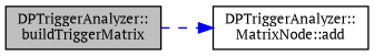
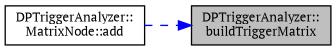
  digraph {
    rankdir=LR
    fontname="PT Serif"
    node [color=black fontname="PT Serif" fontsize=10 shape=record]
    n1 [fillcolor=grey75 fontcolor=black height=0.2 label="DPTriggerAnalyzer::\lbuildTriggerMatrix" style=filled width=0.4]
    n2 [height=0.2 label="DPTriggerAnalyzer::\lMatrixNode::add" width=0.4]
-   n1 -> n2 [color=blue fontname="PT Serif" fontsize=10 labelfontname=FreeSans labelfontsize=10 style=dashed]
+   n2 -> n1 [color=blue fontname="PT Serif" fontsize=10 labelfontname=FreeSans labelfontsize=10 style=dashed]
  }
